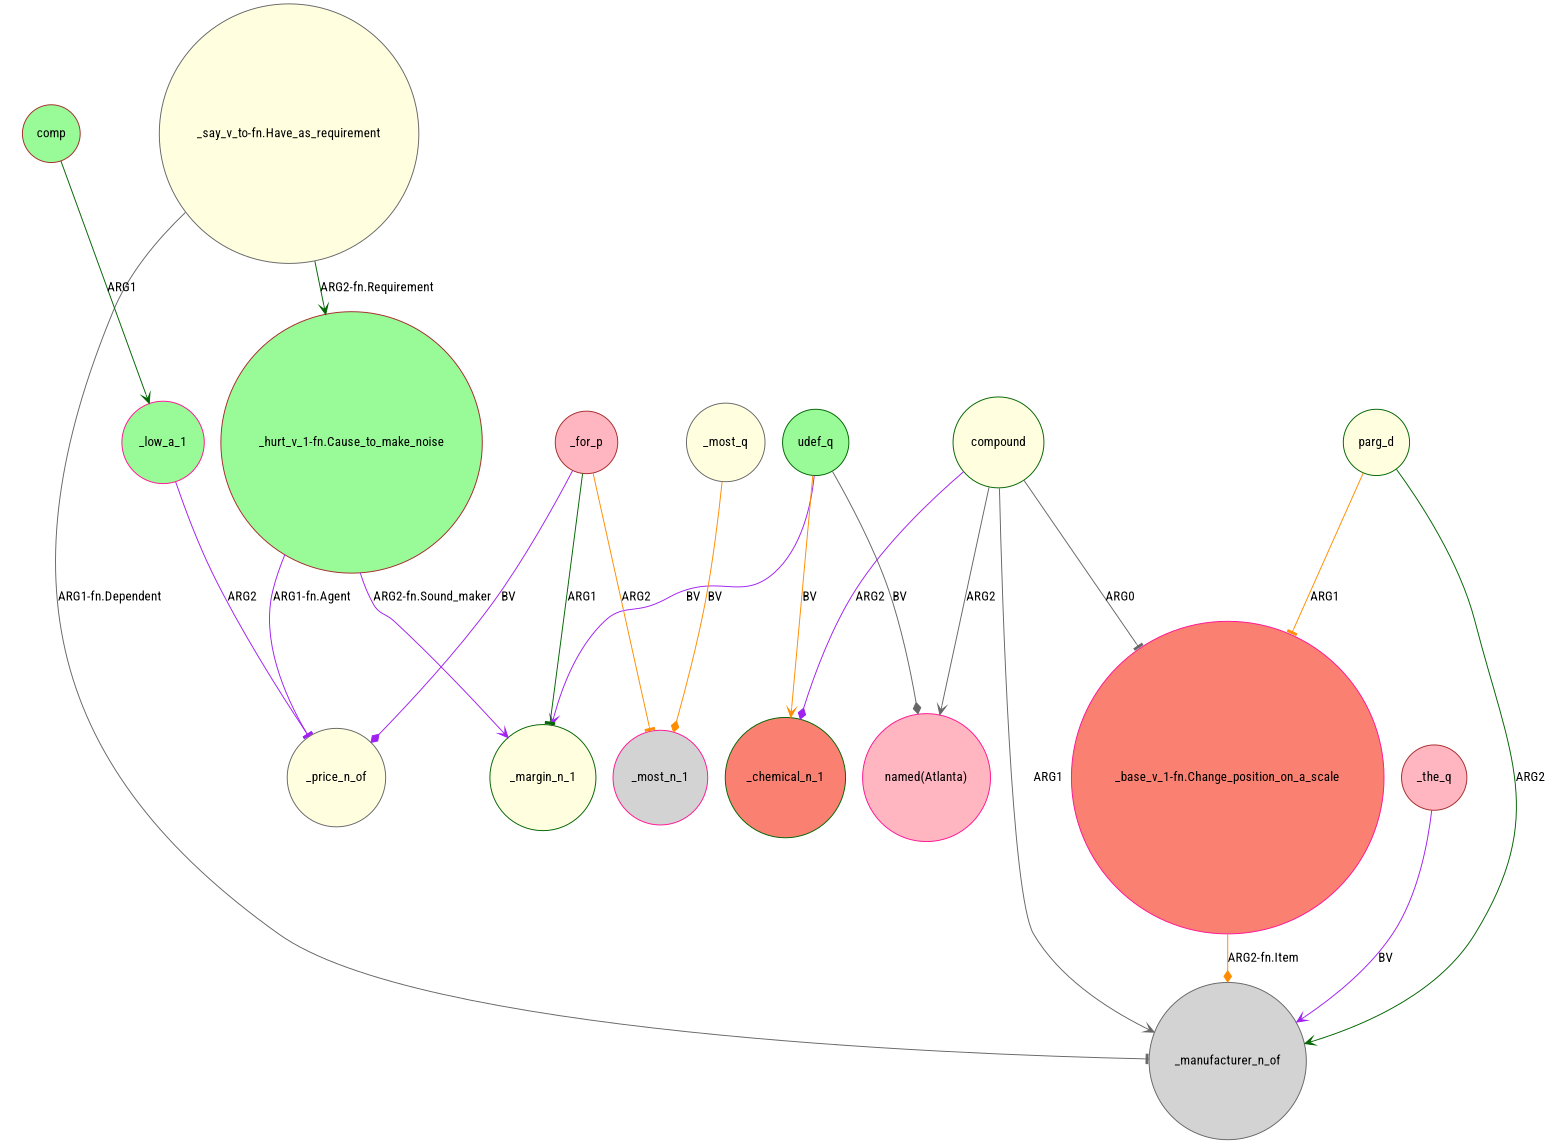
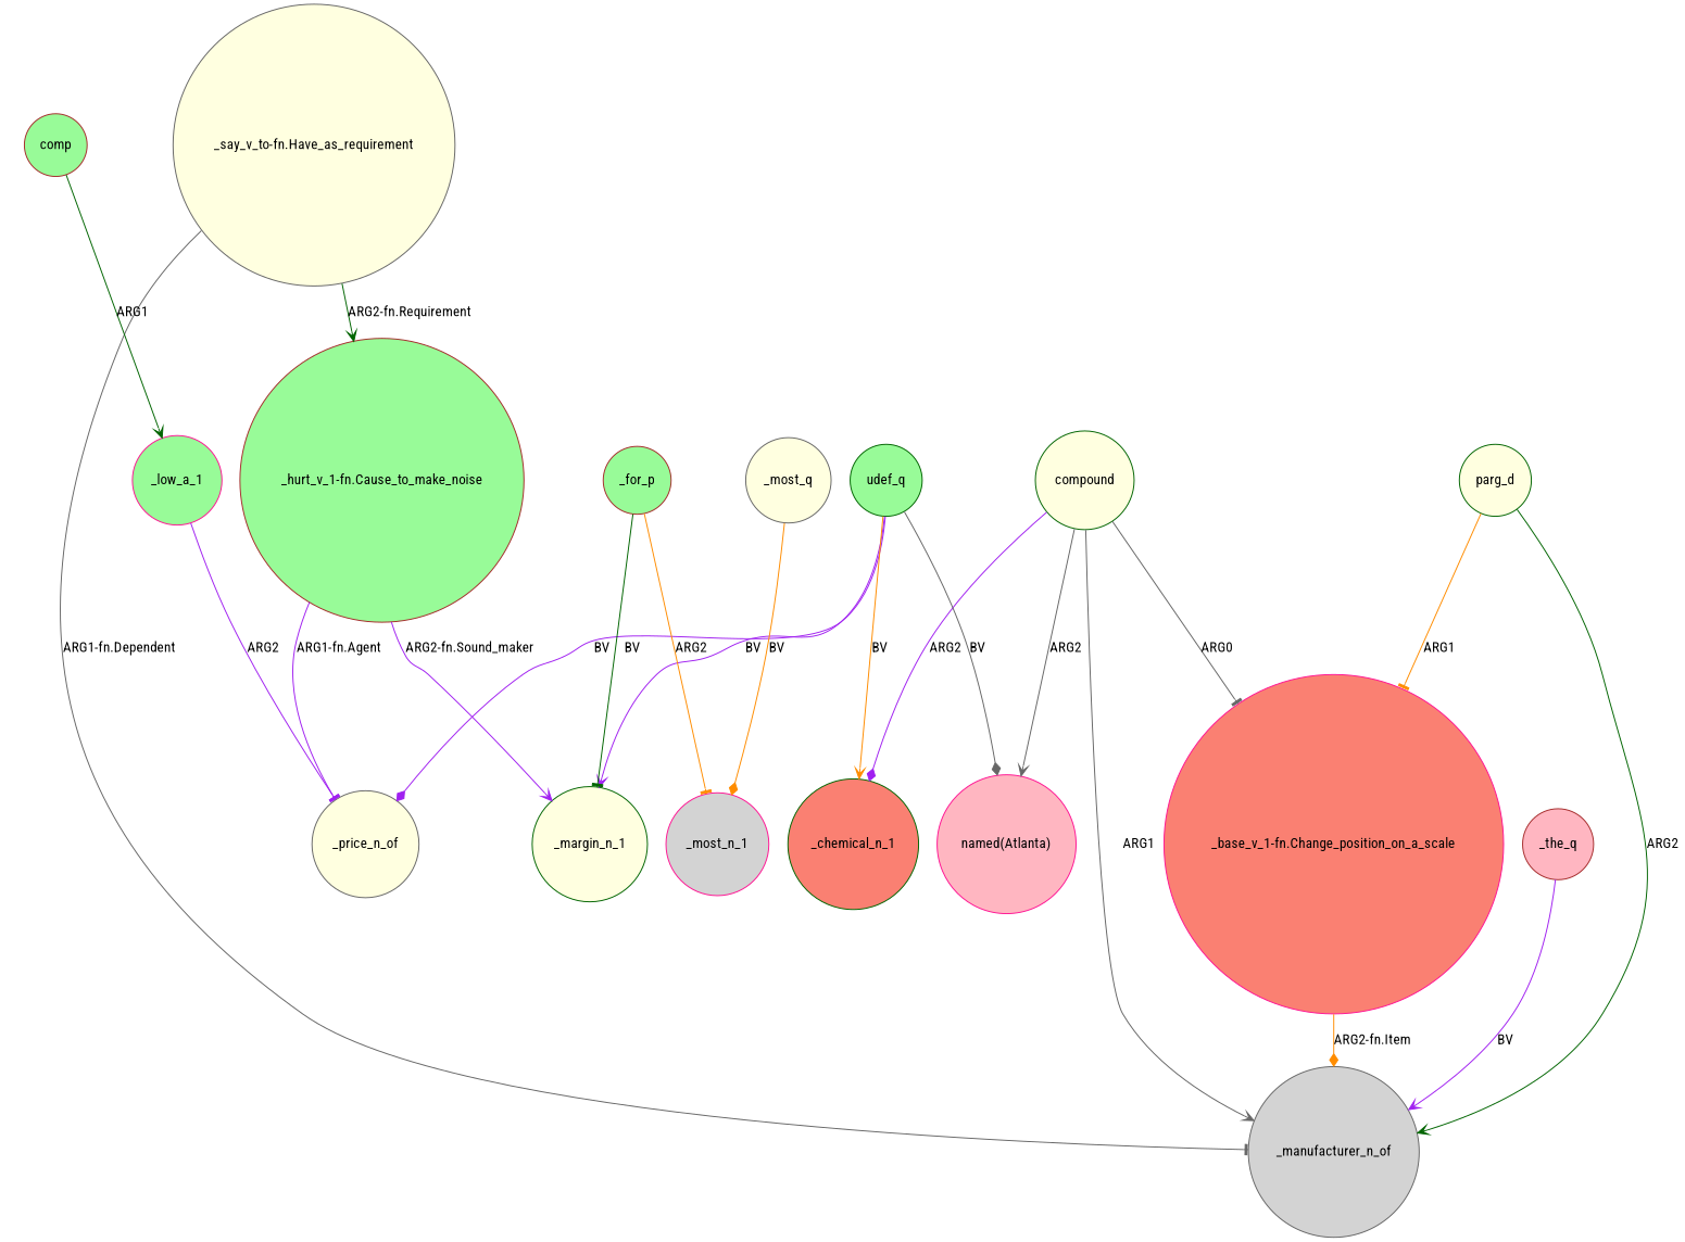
  digraph {
    fontname="Roboto Condensed"
    node [color=darkgreen fillcolor=lightyellow fontname="Roboto Condensed" shape=circle style=filled]
    edge [arrowhead=vee color=purple fontname="Roboto Condensed"]
    "_say_v_to-fn.Have_as_requirement" [color=gray40]
    "_hurt_v_1-fn.Cause_to_make_noise" [color=brown fillcolor=palegreen]
    _manufacturer_n_of [color=gray40 fillcolor=lightgrey]
    _price_n_of [color=gray40]
    _margin_n_1
    comp [color=brown fillcolor=palegreen]
    _low_a_1 [color=deeppink fillcolor=palegreen]
    compound
    _chemical_n_1 [fillcolor=salmon]
    "_base_v_1-fn.Change_position_on_a_scale" [color=deeppink fillcolor=salmon]
    "named(Atlanta)" [color=deeppink fillcolor=lightpink]
    parg_d
    udef_q [fillcolor=palegreen]
-   _for_p [color=brown fillcolor=lightpink]
+   _for_p [color=brown fillcolor=palegreen]
    n15 [color=deeppink fillcolor=lightgrey label=_most_n_1]
    _most_q [color=gray40]
    _the_q [color=brown fillcolor=lightpink]
    "_say_v_to-fn.Have_as_requirement" -> "_hurt_v_1-fn.Cause_to_make_noise" [color=darkgreen label="ARG2-fn.Requirement"]
    "_say_v_to-fn.Have_as_requirement" -> _manufacturer_n_of [arrowhead=tee color=gray40 label="ARG1-fn.Dependent"]
    "_hurt_v_1-fn.Cause_to_make_noise" -> _price_n_of [arrowhead=tee label="ARG1-fn.Agent"]
    "_hurt_v_1-fn.Cause_to_make_noise" -> _margin_n_1 [label="ARG2-fn.Sound_maker"]
    comp -> _low_a_1 [color=darkgreen label=ARG1]
    _low_a_1 -> _price_n_of [arrowhead=tee label=ARG2]
    compound -> _manufacturer_n_of [color=gray40 label=ARG1]
    compound -> _chemical_n_1 [arrowhead=diamond label=ARG2]
    compound -> "_base_v_1-fn.Change_position_on_a_scale" [arrowhead=tee color=gray40 label=ARG0]
    compound -> "named(Atlanta)" [color=gray40 label=ARG2]
    "_base_v_1-fn.Change_position_on_a_scale" -> _manufacturer_n_of [arrowhead=diamond color=darkorange label="ARG2-fn.Item"]
    parg_d -> _manufacturer_n_of [color=darkgreen label=ARG2]
    parg_d -> "_base_v_1-fn.Change_position_on_a_scale" [arrowhead=tee color=darkorange label=ARG1]
-   _for_p -> _price_n_of [arrowhead=diamond label=BV]
+   udef_q -> _price_n_of [arrowhead=diamond label=BV]
    udef_q -> _margin_n_1 [label=BV]
    udef_q -> _chemical_n_1 [color=darkorange label=BV]
    udef_q -> "named(Atlanta)" [arrowhead=diamond color=gray40 label=BV]
-   _for_p -> _margin_n_1 [arrowhead=tee color=darkgreen label=ARG1]
+   _for_p -> _margin_n_1 [arrowhead=tee color=darkgreen label=BV]
    _for_p -> n15 [arrowhead=tee color=darkorange label=ARG2]
    _most_q -> n15 [arrowhead=diamond color=darkorange label=BV]
    _the_q -> _manufacturer_n_of [label=BV]
  }
